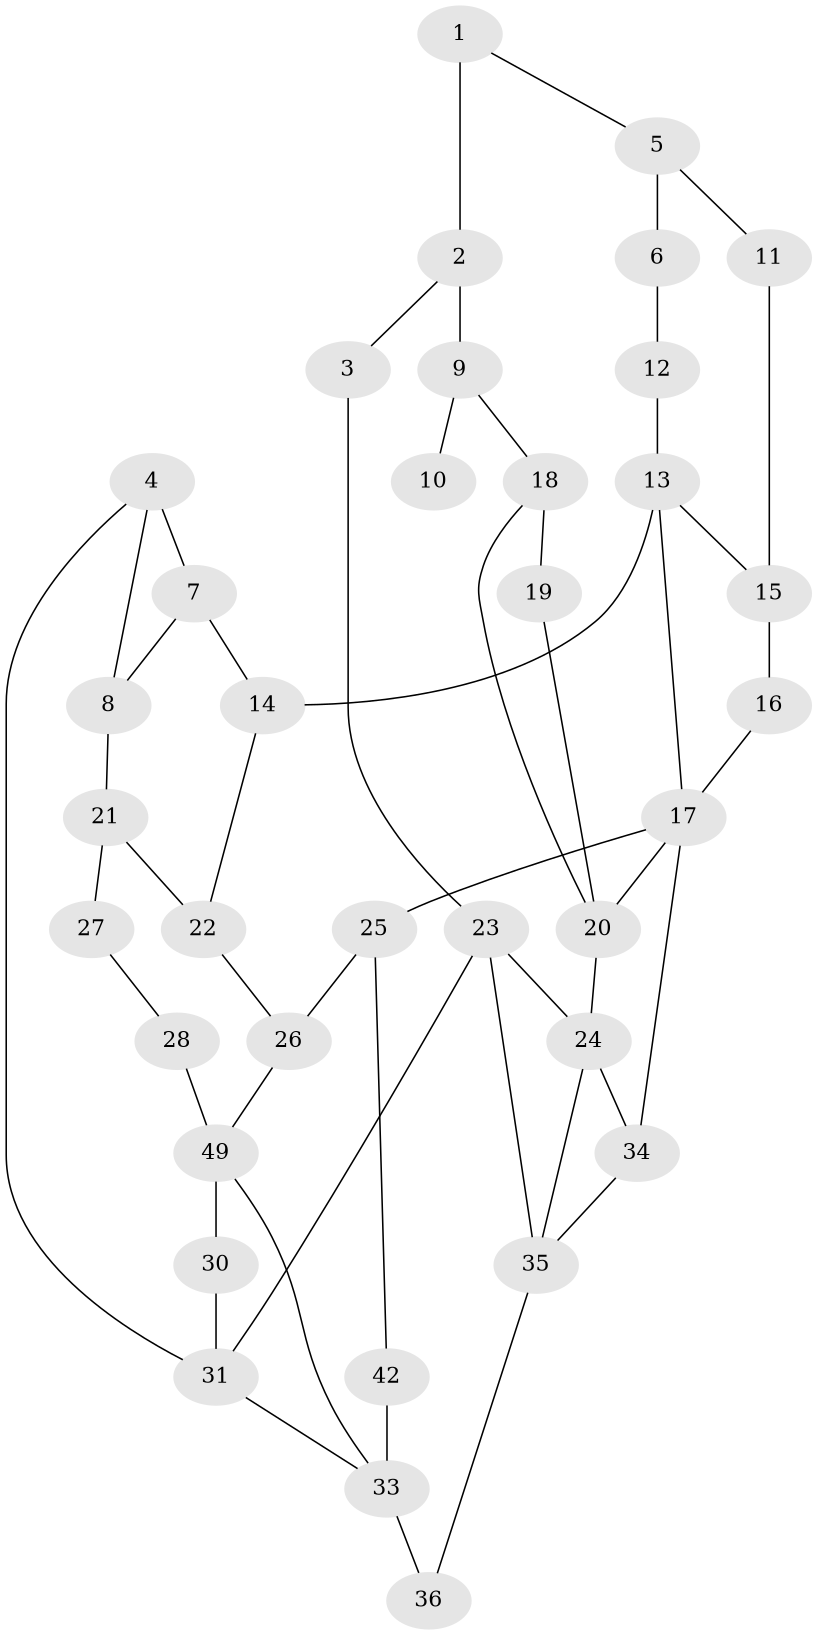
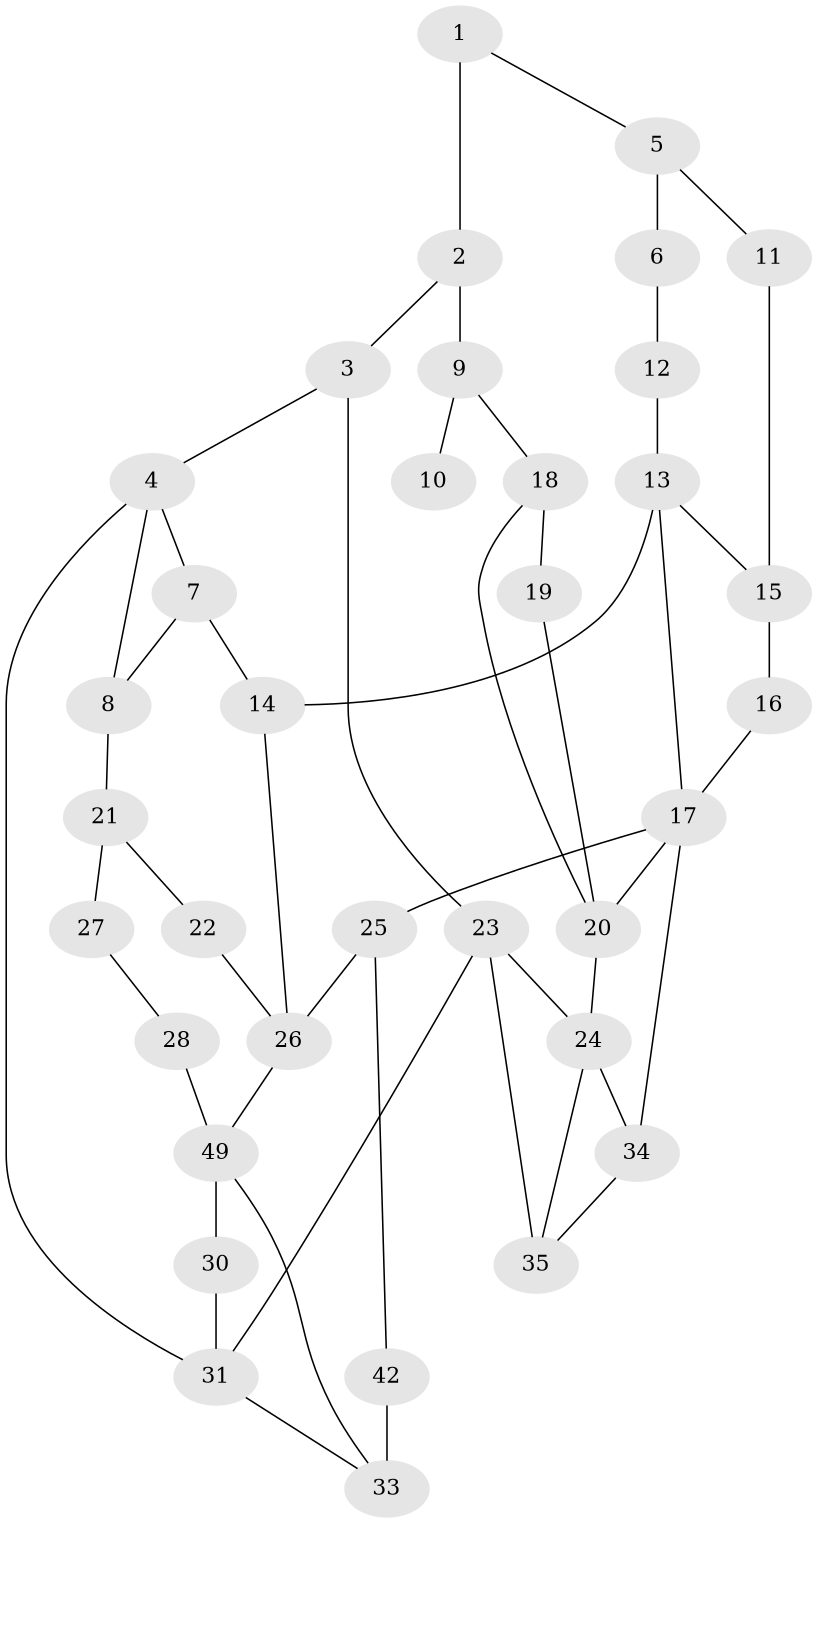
  graph {
    node [color=gray90 style=filled]
    edge [weight=1.0]
    1
    2
    5
    3
    9
    6
    11
    4
    23
    10
    18
    7
    8
    31
    24
    35
    12
    14
    21
    33
    15
    13
    22
    27
    20
    19
    16
    17
    25
    34
    26
    n32 [label=42]
    28
    n34 [label=49]
-   36
    30
    1 -- 2 [weight=2.0]
    1 -- 5
    2 -- 3 [weight=2.0]
    2 -- 9 [weight=2.0]
    5 -- 6
    5 -- 11
+   3 -- 4
    3 -- 23
    9 -- 10 [weight=2.0]
    9 -- 18 [weight=2.0]
    6 -- 12
    11 -- 15
    4 -- 7
    4 -- 8
    4 -- 31
    23 -- 31
    23 -- 24
    23 -- 35
    18 -- 20
    18 -- 19 [weight=2.0]
    7 -- 8
    7 -- 14
    8 -- 21
    31 -- 33
    24 -- 35 [weight=2.0]
    24 -- 34
-   35 -- 36 [weight=2.0]
    12 -- 13 [weight=2.0]
-   14 -- 22
+   14 -- 26
    21 -- 22
    21 -- 27 [weight=2.0]
-   33 -- 36 [weight=2.0]
    15 -- 16
    13 -- 14 [weight=2.0]
    13 -- 15
    13 -- 17
    22 -- 26
    27 -- 28
    20 -- 24 [weight=2.0]
    19 -- 20
    16 -- 17 [weight=2.0]
    17 -- 20
    17 -- 25
    17 -- 34
    25 -- 26
    25 -- n32
    34 -- 35
    26 -- n34
    n32 -- 33 [weight=2.0]
    28 -- n34 [weight=2.0]
    n34 -- 33
    n34 -- 30 [weight=2.0]
    30 -- 31
  }
